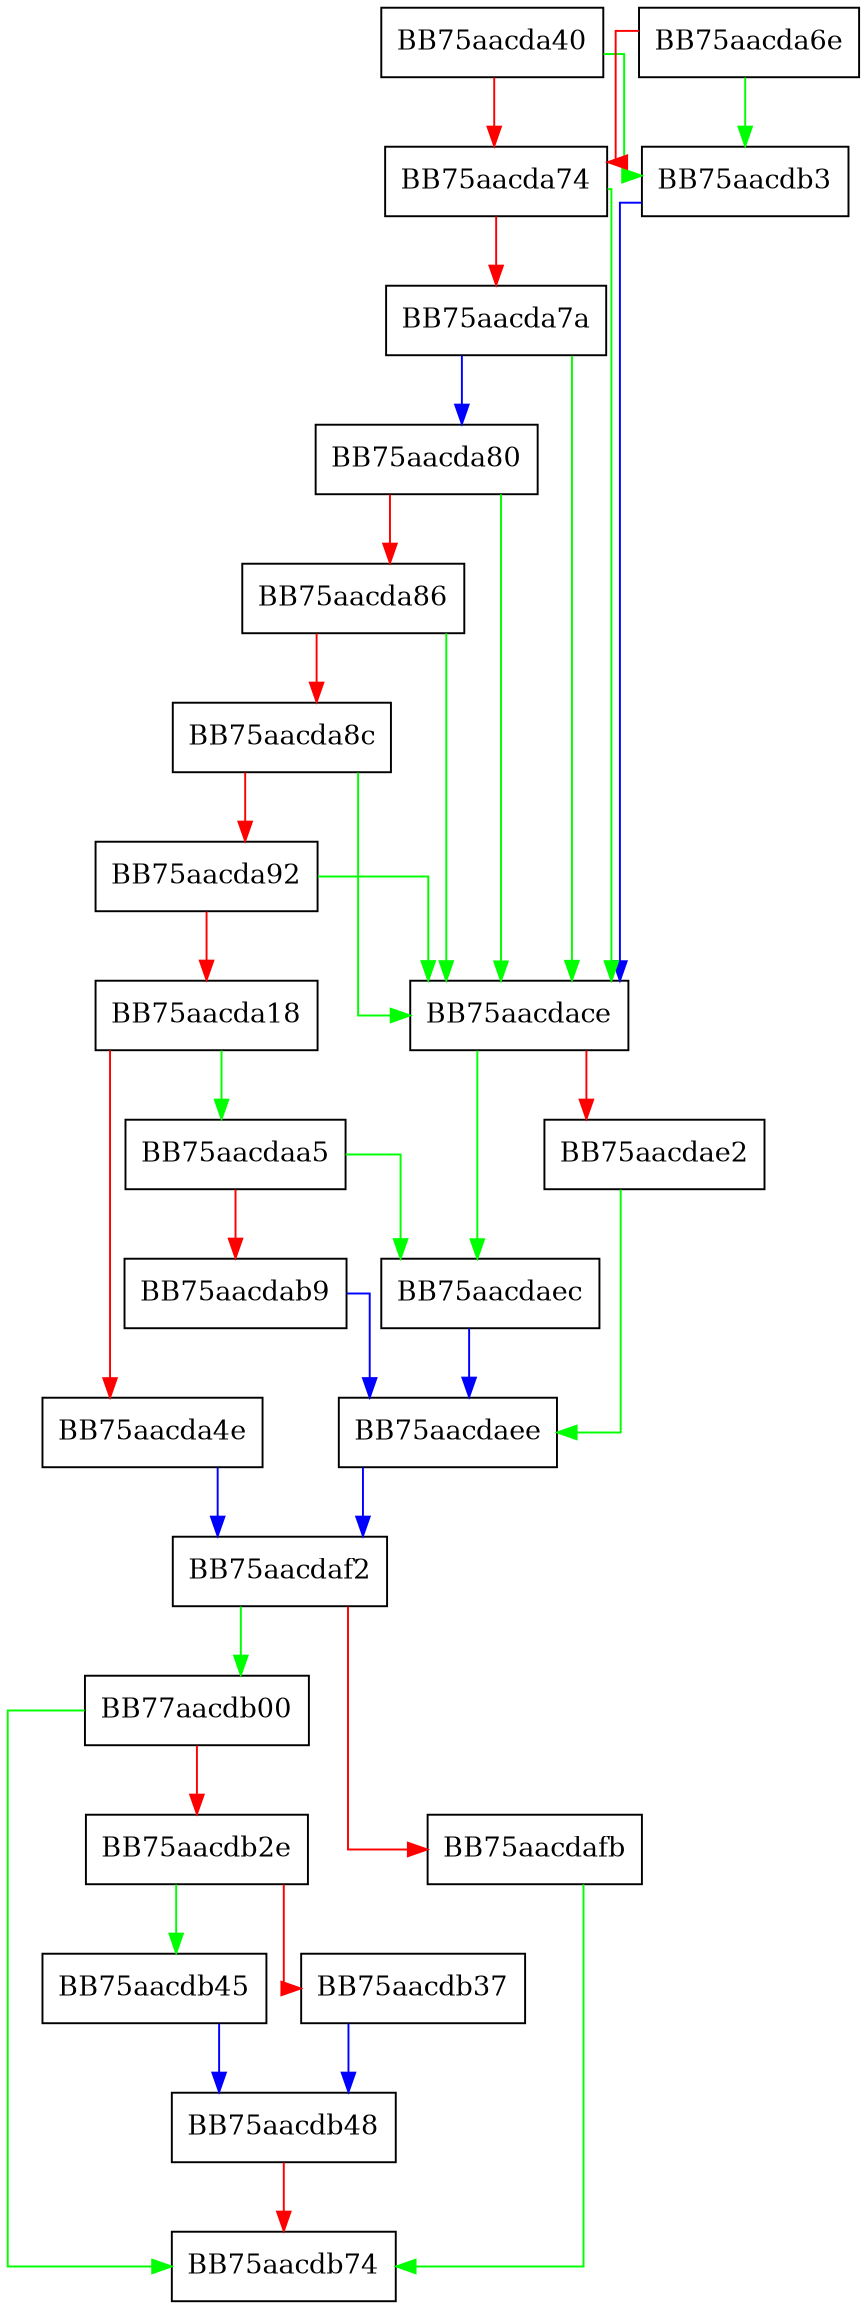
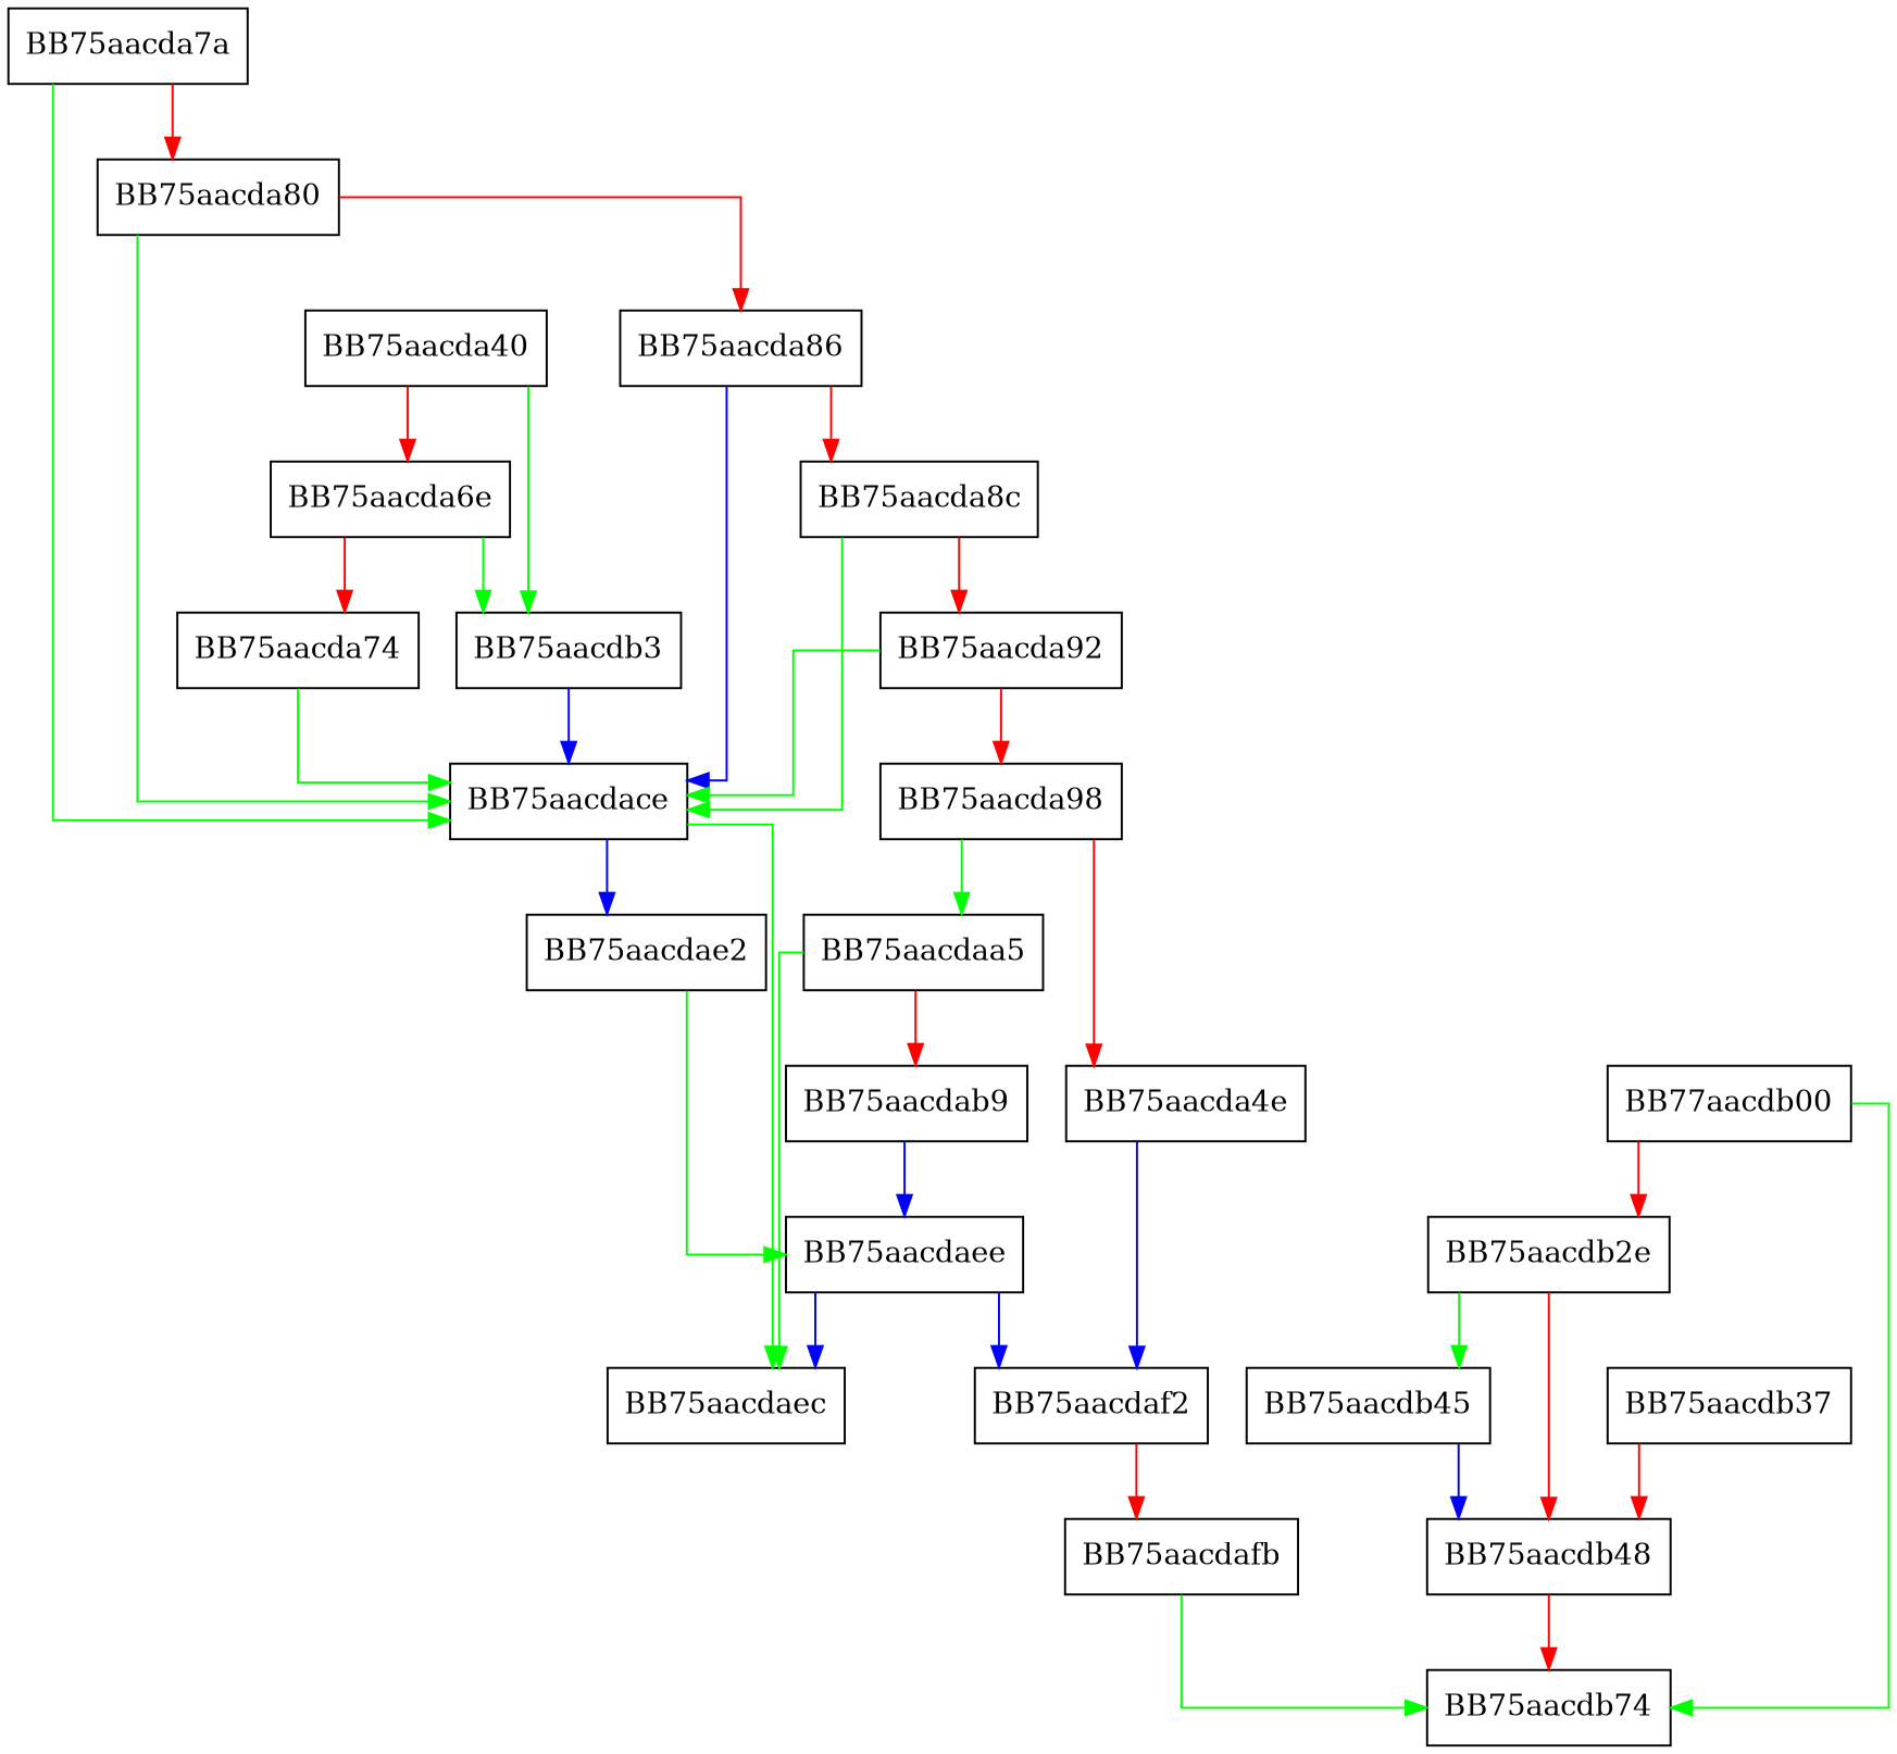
  digraph {
    splines=ortho
    node [shape=box]
    edge [color=green]
    n1 [label=BB75aacdb3]
    BB75aacda40
    BB75aacda6e
    BB75aacdace
    BB75aacda74
    BB75aacdaec
    BB75aacdae2
    BB75aacda7a
    BB75aacda80
    BB75aacdaee
    BB75aacda86
    BB75aacda8c
    BB75aacda92
-   BB75aacda98 [label=BB75aacda18]
+   BB75aacda98
    BB75aacdaa5
    n16 [label=BB75aacda4e]
    BB75aacdab9
    BB75aacdaf2
    n19 [label=BB77aacdb00]
    BB75aacdafb
    BB75aacdb74
    BB75aacdb2e
    BB75aacdb45
    BB75aacdb37
    BB75aacdb48
    n1 -> BB75aacdace [color=blue]
    BB75aacda40 -> n1
-   BB75aacda40 -> BB75aacda74 [color=red]
+   BB75aacda40 -> BB75aacda6e [color=red]
    BB75aacda6e -> n1
    BB75aacda6e -> BB75aacda74 [color=red]
    BB75aacdace -> BB75aacdaec
-   BB75aacdace -> BB75aacdae2 [color=red]
+   BB75aacdace -> BB75aacdae2 [color=blue]
    BB75aacda74 -> BB75aacdace
-   BB75aacda74 -> BB75aacda7a [color=red]
-   BB75aacdaec -> BB75aacdaee [color=blue]
+   BB75aacdaee -> BB75aacdaec [color=blue]
    BB75aacdae2 -> BB75aacdaee
    BB75aacda7a -> BB75aacdace
-   BB75aacda7a -> BB75aacda80 [color=blue]
+   BB75aacda7a -> BB75aacda80 [color=red]
    BB75aacda80 -> BB75aacdace
    BB75aacda80 -> BB75aacda86 [color=red]
    BB75aacdaee -> BB75aacdaf2 [color=blue]
-   BB75aacda86 -> BB75aacdace
+   BB75aacda86 -> BB75aacdace [color=blue]
    BB75aacda86 -> BB75aacda8c [color=red]
    BB75aacda8c -> BB75aacdace
    BB75aacda8c -> BB75aacda92 [color=red]
    BB75aacda92 -> BB75aacdace
    BB75aacda92 -> BB75aacda98 [color=red]
    BB75aacda98 -> BB75aacdaa5
    BB75aacda98 -> n16 [color=red]
    BB75aacdaa5 -> BB75aacdaec
    BB75aacdaa5 -> BB75aacdab9 [color=red]
    n16 -> BB75aacdaf2 [color=blue]
    BB75aacdab9 -> BB75aacdaee [color=blue]
-   BB75aacdaf2 -> n19
    BB75aacdaf2 -> BB75aacdafb [color=red]
    n19 -> BB75aacdb74
    n19 -> BB75aacdb2e [color=red]
    BB75aacdafb -> BB75aacdb74
    BB75aacdb2e -> BB75aacdb45
-   BB75aacdb2e -> BB75aacdb37 [color=red]
+   BB75aacdb2e -> BB75aacdb48 [color=red]
    BB75aacdb45 -> BB75aacdb48 [color=blue]
-   BB75aacdb37 -> BB75aacdb48 [color=blue]
+   BB75aacdb37 -> BB75aacdb48 [color=red]
    BB75aacdb48 -> BB75aacdb74 [color=red]
  }
